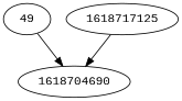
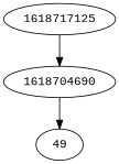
  strict digraph {
    fontname="Liberation Mono"
    node [fontname="Liberation Mono"]
    edge [fontname="Liberation Mono"]
    1618704690
    49
    n3 [label=1618717125]
-   49 -> 1618704690
+   1618704690 -> 49
    n3 -> 1618704690
  }
